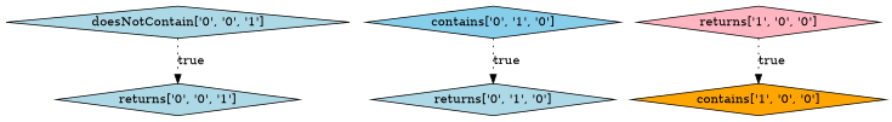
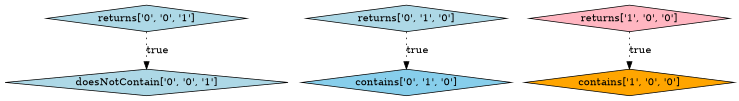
  digraph {
    node [fillcolor=lightblue shape=diamond style=filled]
    edge [style=dotted]
    n1 [label="doesNotContain['0', '0', '1']"]
    n2 [label="returns['0', '0', '1']"]
    n3 [fillcolor=skyblue label="contains['0', '1', '0']"]
    n4 [label="returns['0', '1', '0']"]
    n5 [fillcolor=lightpink label="returns['1', '0', '0']"]
    n6 [fillcolor=orange label="contains['1', '0', '0']"]
-   n1 -> n2 [label=true]
-   n3 -> n4 [label=true]
+   n2 -> n1 [label=true]
+   n4 -> n3 [label=true]
    n5 -> n6 [label=true]
  }
